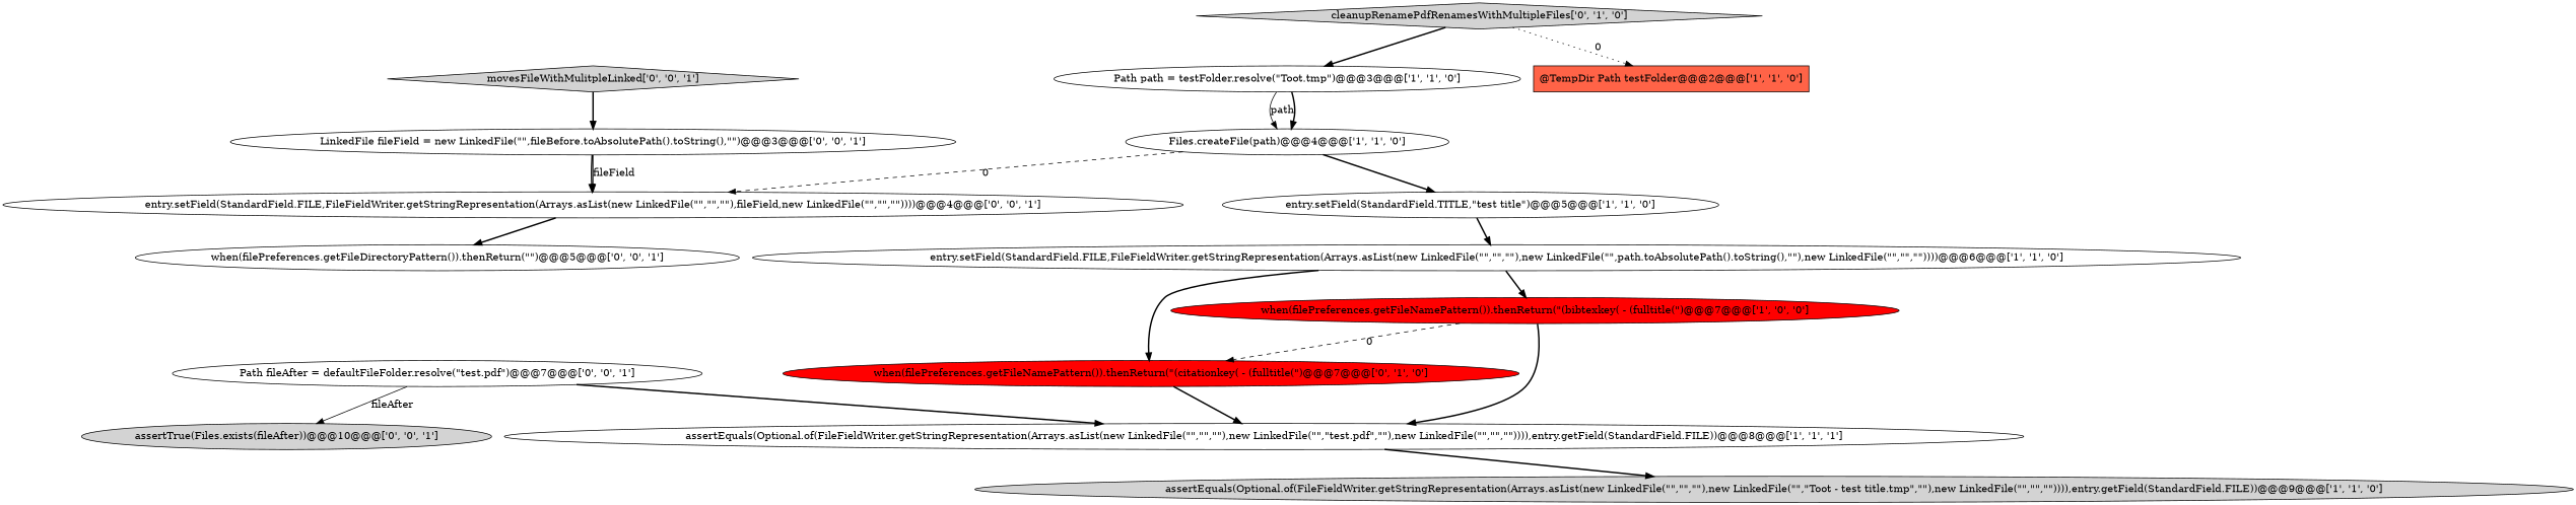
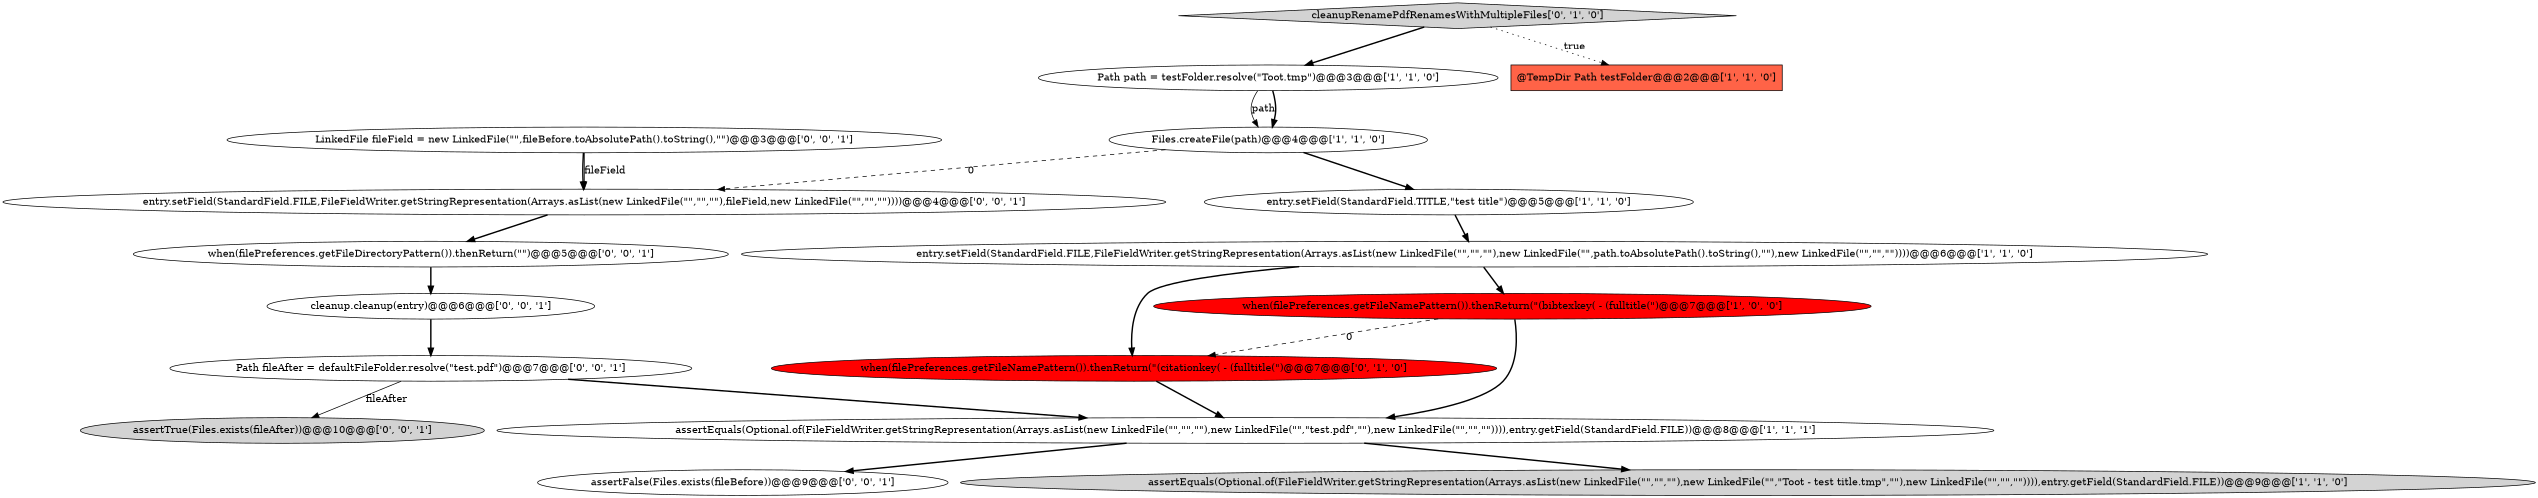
  digraph {
    node [fillcolor=white shape=ellipse style=filled]
    edge [style=bold]
    n1 [fillcolor=red label="when(filePreferences.getFileNamePattern()).thenReturn(\"(citationkey( - (fulltitle(\")@@@7@@@['0', '1', '0']"]
    n2 [label="assertEquals(Optional.of(FileFieldWriter.getStringRepresentation(Arrays.asList(new LinkedFile(\"\",\"\",\"\"),new LinkedFile(\"\",\"test.pdf\",\"\"),new LinkedFile(\"\",\"\",\"\")))),entry.getField(StandardField.FILE))@@@8@@@['1', '1', '1']"]
+   n3 [label="assertFalse(Files.exists(fileBefore))@@@9@@@['0', '0', '1']"]
    n4 [fillcolor=lightgray label="assertEquals(Optional.of(FileFieldWriter.getStringRepresentation(Arrays.asList(new LinkedFile(\"\",\"\",\"\"),new LinkedFile(\"\",\"Toot - test title.tmp\",\"\"),new LinkedFile(\"\",\"\",\"\")))),entry.getField(StandardField.FILE))@@@9@@@['1', '1', '0']"]
    n5 [fillcolor=lightgray label="assertTrue(Files.exists(fileAfter))@@@10@@@['0', '0', '1']"]
-   n6 [fillcolor=lightgray label="movesFileWithMulitpleLinked['0', '0', '1']" shape=diamond]
    n7 [label="LinkedFile fileField = new LinkedFile(\"\",fileBefore.toAbsolutePath().toString(),\"\")@@@3@@@['0', '0', '1']"]
    n8 [label="entry.setField(StandardField.FILE,FileFieldWriter.getStringRepresentation(Arrays.asList(new LinkedFile(\"\",\"\",\"\"),fileField,new LinkedFile(\"\",\"\",\"\"))))@@@4@@@['0', '0', '1']"]
    n9 [label="when(filePreferences.getFileDirectoryPattern()).thenReturn(\"\")@@@5@@@['0', '0', '1']"]
+   n10 [label="cleanup.cleanup(entry)@@@6@@@['0', '0', '1']"]
    n11 [label="Path fileAfter = defaultFileFolder.resolve(\"test.pdf\")@@@7@@@['0', '0', '1']"]
    n12 [label="Path path = testFolder.resolve(\"Toot.tmp\")@@@3@@@['1', '1', '0']"]
    n13 [label="Files.createFile(path)@@@4@@@['1', '1', '0']"]
    n14 [label="entry.setField(StandardField.TITLE,\"test title\")@@@5@@@['1', '1', '0']"]
    n15 [label="entry.setField(StandardField.FILE,FileFieldWriter.getStringRepresentation(Arrays.asList(new LinkedFile(\"\",\"\",\"\"),new LinkedFile(\"\",path.toAbsolutePath().toString(),\"\"),new LinkedFile(\"\",\"\",\"\"))))@@@6@@@['1', '1', '0']"]
    n16 [fillcolor=red label="when(filePreferences.getFileNamePattern()).thenReturn(\"(bibtexkey( - (fulltitle(\")@@@7@@@['1', '0', '0']"]
    n17 [fillcolor=tomato label="@TempDir Path testFolder@@@2@@@['1', '1', '0']" shape=box]
    n18 [fillcolor=lightgray label="cleanupRenamePdfRenamesWithMultipleFiles['0', '1', '0']" shape=diamond]
    n1 -> n2
+   n2 -> n3
    n2 -> n4
-   n6 -> n7
    n7 -> n8
    n7 -> n8 [label=fileField style=solid]
    n8 -> n9
+   n9 -> n10
+   n10 -> n11
    n11 -> n2
    n11 -> n5 [label=fileAfter style=solid]
    n12 -> n13 [label=path style=solid]
    n12 -> n13
    n13 -> n8 [label=0 style=dashed]
    n13 -> n14
    n14 -> n15
    n15 -> n1
    n15 -> n16
    n16 -> n1 [label=0 style=dashed]
    n16 -> n2
    n18 -> n12
-   n18 -> n17 [label=0 style=dotted]
+   n18 -> n17 [label=true style=dotted]
  }
